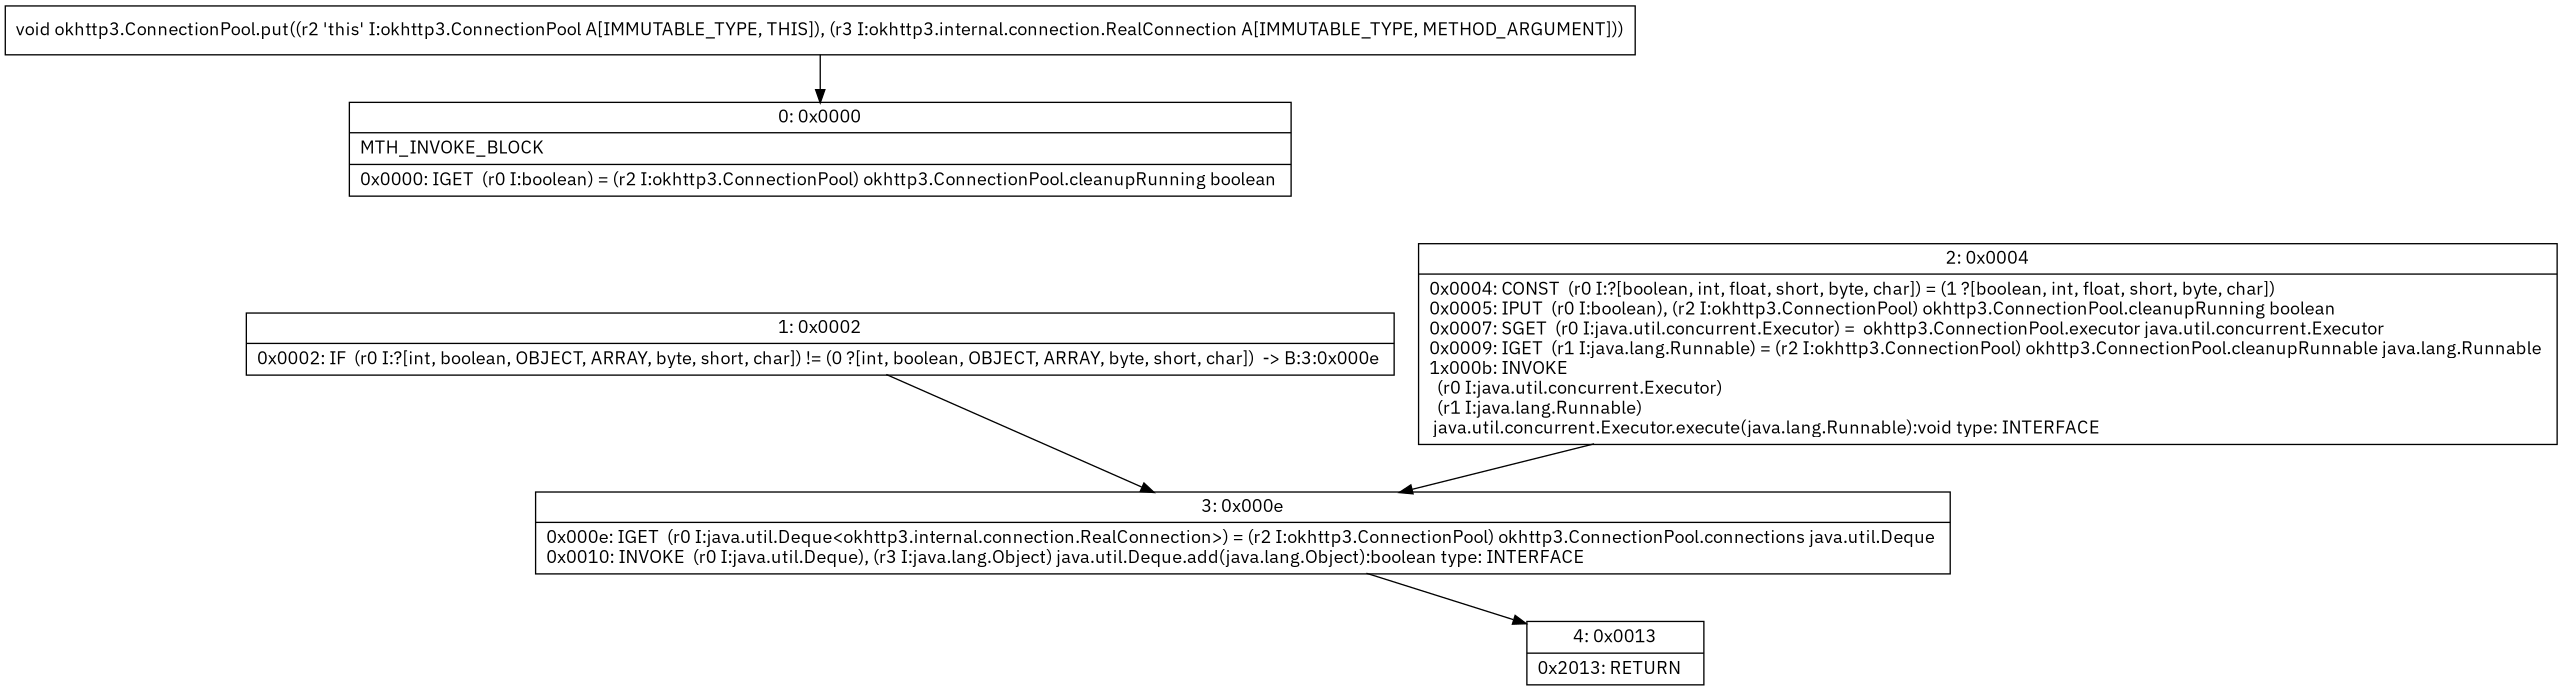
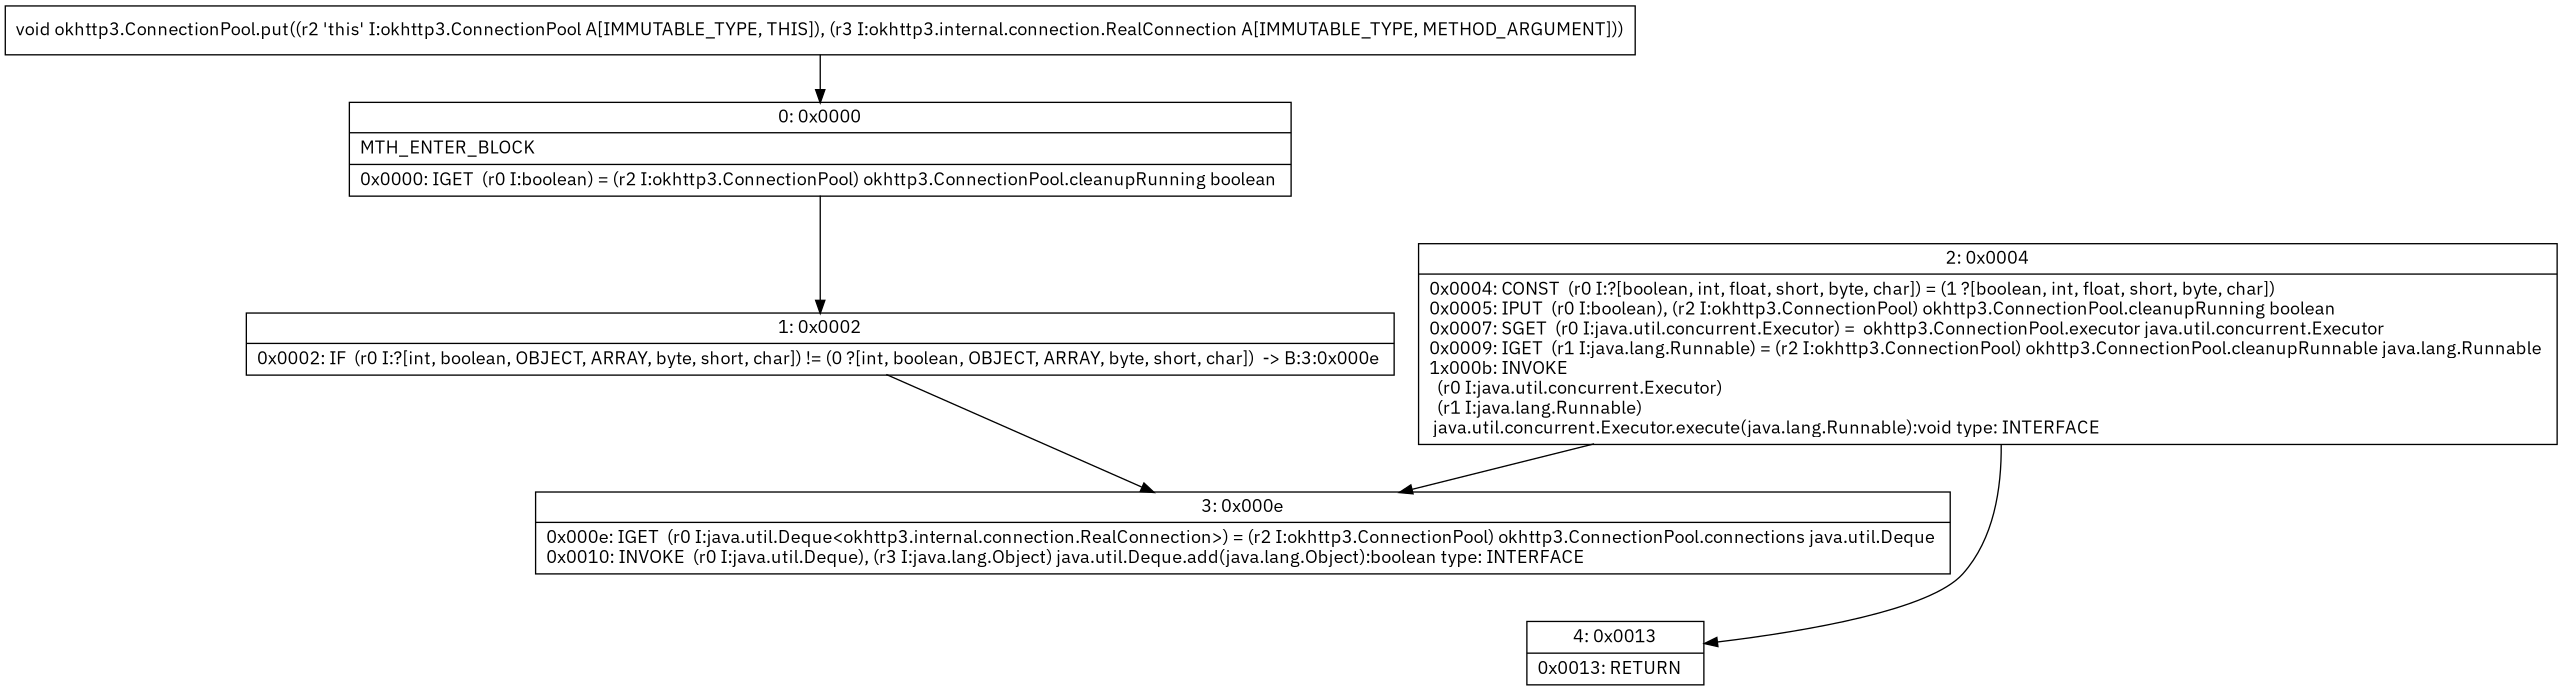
  digraph {
    fontname="IBM Plex Sans"
    node [fontname="IBM Plex Sans" shape=record]
    edge [fontname="IBM Plex Sans"]
-   n1 [label="{0\:\ 0x0000|MTH_INVOKE_BLOCK\l|0x0000: IGET  (r0 I:boolean) = (r2 I:okhttp3.ConnectionPool) okhttp3.ConnectionPool.cleanupRunning boolean \l}"]
+   n1 [label="{0\:\ 0x0000|MTH_ENTER_BLOCK\l|0x0000: IGET  (r0 I:boolean) = (r2 I:okhttp3.ConnectionPool) okhttp3.ConnectionPool.cleanupRunning boolean \l}"]
    n2 [label="{1\:\ 0x0002|0x0002: IF  (r0 I:?[int, boolean, OBJECT, ARRAY, byte, short, char]) != (0 ?[int, boolean, OBJECT, ARRAY, byte, short, char])  \-\> B:3:0x000e \l}"]
    n3 [label="{3\:\ 0x000e|0x000e: IGET  (r0 I:java.util.Deque\<okhttp3.internal.connection.RealConnection\>) = (r2 I:okhttp3.ConnectionPool) okhttp3.ConnectionPool.connections java.util.Deque \l0x0010: INVOKE  (r0 I:java.util.Deque), (r3 I:java.lang.Object) java.util.Deque.add(java.lang.Object):boolean type: INTERFACE \l}"]
    n4 [label="{2\:\ 0x0004|0x0004: CONST  (r0 I:?[boolean, int, float, short, byte, char]) = (1 ?[boolean, int, float, short, byte, char]) \l0x0005: IPUT  (r0 I:boolean), (r2 I:okhttp3.ConnectionPool) okhttp3.ConnectionPool.cleanupRunning boolean \l0x0007: SGET  (r0 I:java.util.concurrent.Executor) =  okhttp3.ConnectionPool.executor java.util.concurrent.Executor \l0x0009: IGET  (r1 I:java.lang.Runnable) = (r2 I:okhttp3.ConnectionPool) okhttp3.ConnectionPool.cleanupRunnable java.lang.Runnable \l1x000b: INVOKE  \l  (r0 I:java.util.concurrent.Executor)\l  (r1 I:java.lang.Runnable)\l java.util.concurrent.Executor.execute(java.lang.Runnable):void type: INTERFACE \l}"]
-   n5 [label="{4\:\ 0x0013|0x2013: RETURN   \l}"]
+   n5 [label="{4\:\ 0x0013|0x0013: RETURN   \l}"]
    n6 [label="{void okhttp3.ConnectionPool.put((r2 'this' I:okhttp3.ConnectionPool A[IMMUTABLE_TYPE, THIS]), (r3 I:okhttp3.internal.connection.RealConnection A[IMMUTABLE_TYPE, METHOD_ARGUMENT])) }"]
+   n1 -> n2
    n2 -> n3
-   n3 -> n5
+   n4 -> n5
    n4 -> n3
    n6 -> n1
  }
